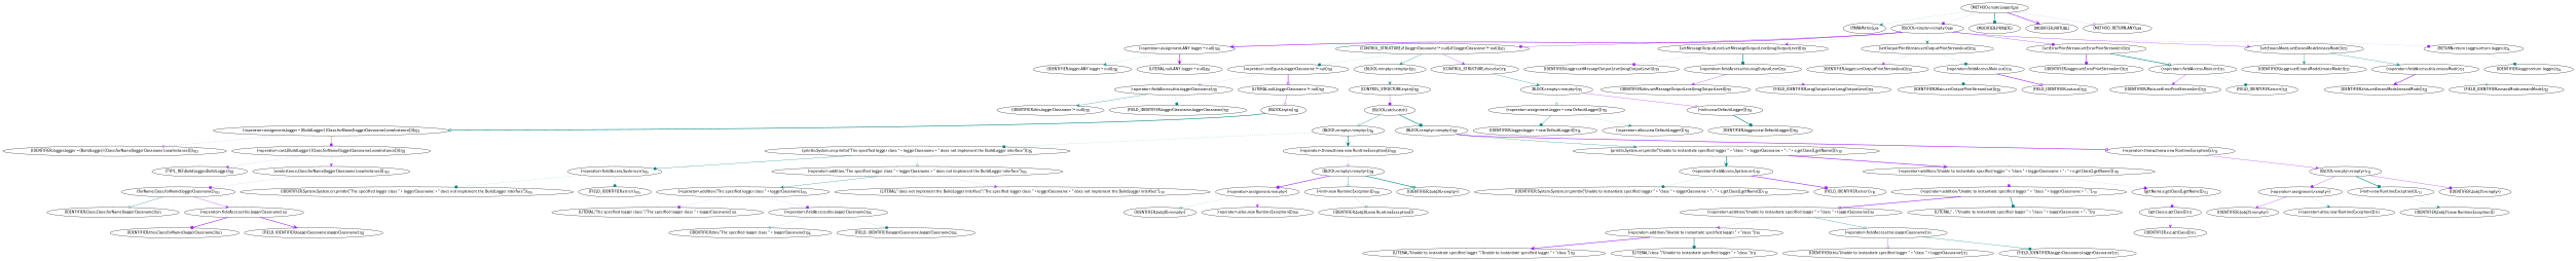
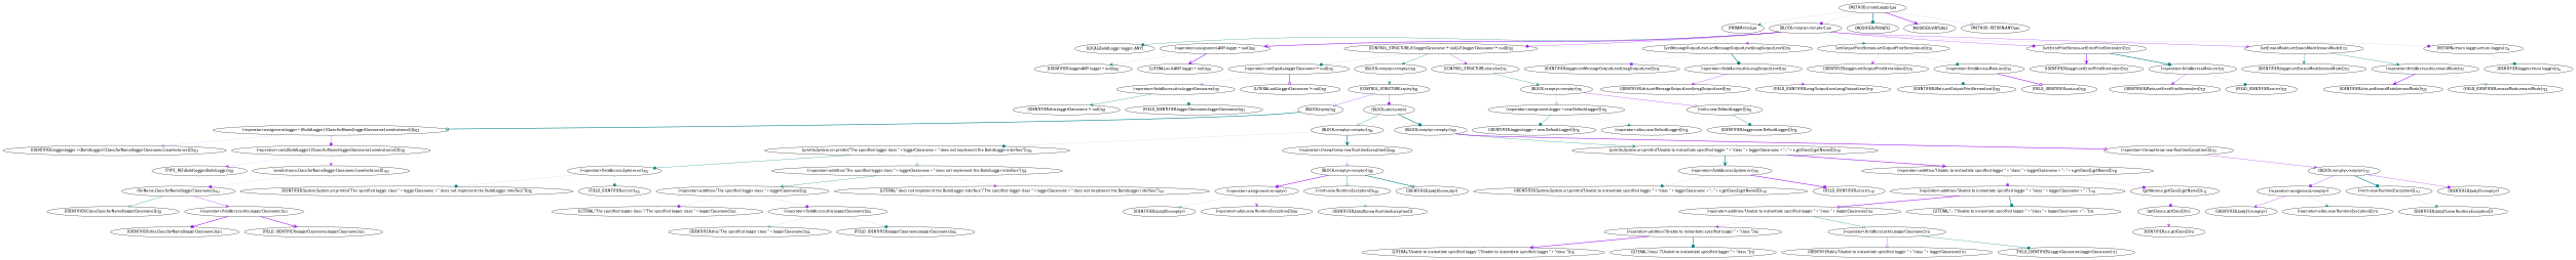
  digraph {
    fontname="Fira Sans"
    node [fontname="Fira Sans"]
    edge [arrowhead=vee color=purple fontname="Fira Sans" style=dotted]
    n1 [label=<(METHOD,createLogger)<SUB>699</SUB>>]
    n2 [label=<(PARAM,this)<SUB>699</SUB>>]
    n3 [label=<(BLOCK,&lt;empty&gt;,&lt;empty&gt;)<SUB>699</SUB>>]
    n4 [label=<(MODIFIER,PRIVATE)>]
    n5 [label=<(MODIFIER,VIRTUAL)>]
    n6 [label=<(METHOD_RETURN,ANY)<SUB>699</SUB>>]
+   n7 [label=<(LOCAL,BuildLogger logger: ANY)>]
    n8 [label=<(&lt;operator&gt;.assignment,ANY logger = null)<SUB>700</SUB>>]
    n9 [label=<(CONTROL_STRUCTURE,if (loggerClassname != null),if (loggerClassname != null))<SUB>701</SUB>>]
    n10 [label=<(setMessageOutputLevel,setMessageOutputLevel(msgOutputLevel))<SUB>719</SUB>>]
    n11 [label=<(setOutputPrintStream,setOutputPrintStream(out))<SUB>720</SUB>>]
    n12 [label=<(setErrorPrintStream,setErrorPrintStream(err))<SUB>721</SUB>>]
    n13 [label=<(setEmacsMode,setEmacsMode(emacsMode))<SUB>722</SUB>>]
    n14 [label=<(RETURN,return logger;,return logger;)<SUB>724</SUB>>]
    n15 [label=<(IDENTIFIER,logger,ANY logger = null)<SUB>700</SUB>>]
    n16 [label=<(LITERAL,null,ANY logger = null)<SUB>700</SUB>>]
    n17 [label=<(&lt;operator&gt;.notEquals,loggerClassname != null)<SUB>701</SUB>>]
    n18 [label=<(BLOCK,&lt;empty&gt;,&lt;empty&gt;)<SUB>701</SUB>>]
    n19 [label=<(CONTROL_STRUCTURE,else,else)<SUB>715</SUB>>]
    n20 [label=<(IDENTIFIER,logger,setMessageOutputLevel(msgOutputLevel))<SUB>719</SUB>>]
    n21 [label=<(&lt;operator&gt;.fieldAccess,this.msgOutputLevel)<SUB>719</SUB>>]
    n22 [label=<(IDENTIFIER,logger,setOutputPrintStream(out))<SUB>720</SUB>>]
    n23 [label=<(&lt;operator&gt;.fieldAccess,Main.out)<SUB>720</SUB>>]
    n24 [label=<(IDENTIFIER,logger,setErrorPrintStream(err))<SUB>721</SUB>>]
    n25 [label=<(&lt;operator&gt;.fieldAccess,Main.err)<SUB>721</SUB>>]
    n26 [label=<(IDENTIFIER,logger,setEmacsMode(emacsMode))<SUB>722</SUB>>]
    n27 [label=<(&lt;operator&gt;.fieldAccess,this.emacsMode)<SUB>722</SUB>>]
    n28 [label=<(IDENTIFIER,logger,return logger;)<SUB>724</SUB>>]
    n29 [label=<(&lt;operator&gt;.fieldAccess,this.loggerClassname)<SUB>701</SUB>>]
    n30 [label=<(LITERAL,null,loggerClassname != null)<SUB>701</SUB>>]
    n31 [label=<(CONTROL_STRUCTURE,try,try)<SUB>702</SUB>>]
    n32 [label=<(BLOCK,&lt;empty&gt;,&lt;empty&gt;)<SUB>715</SUB>>]
    n33 [label=<(IDENTIFIER,this,loggerClassname != null)<SUB>701</SUB>>]
    n34 [label=<(FIELD_IDENTIFIER,loggerClassname,loggerClassname)<SUB>701</SUB>>]
    n35 [label=<(BLOCK,try,try)<SUB>702</SUB>>]
    n36 [label=<(BLOCK,catch,catch)>]
    n37 [label=<(&lt;operator&gt;.assignment,logger = (BuildLogger) (Class.forName(loggerClassname).newInstance()))<SUB>703</SUB>>]
    n38 [label=<(BLOCK,&lt;empty&gt;,&lt;empty&gt;)<SUB>704</SUB>>]
    n39 [label=<(BLOCK,&lt;empty&gt;,&lt;empty&gt;)<SUB>709</SUB>>]
    n40 [label=<(IDENTIFIER,logger,logger = (BuildLogger) (Class.forName(loggerClassname).newInstance()))<SUB>703</SUB>>]
    n41 [label=<(&lt;operator&gt;.cast,(BuildLogger) (Class.forName(loggerClassname).newInstance()))<SUB>703</SUB>>]
    n42 [label=<(TYPE_REF,BuildLogger,BuildLogger)<SUB>703</SUB>>]
    n43 [label=<(newInstance,Class.forName(loggerClassname).newInstance())<SUB>703</SUB>>]
    n44 [label=<(forName,Class.forName(loggerClassname))<SUB>703</SUB>>]
    n45 [label=<(IDENTIFIER,Class,Class.forName(loggerClassname))<SUB>703</SUB>>]
    n46 [label=<(&lt;operator&gt;.fieldAccess,this.loggerClassname)<SUB>703</SUB>>]
    n47 [label=<(IDENTIFIER,this,Class.forName(loggerClassname))<SUB>703</SUB>>]
    n48 [label=<(FIELD_IDENTIFIER,loggerClassname,loggerClassname)<SUB>703</SUB>>]
    n49 [label=<(println,System.err.println(&quot;The specified logger class &quot; + loggerClassname + &quot; does not implement the BuildLogger interface&quot;))<SUB>705</SUB>>]
    n50 [label=<(&lt;operator&gt;.throw,throw new RuntimeException();)<SUB>708</SUB>>]
    n51 [label=<(println,System.err.println(&quot;Unable to instantiate specified logger &quot; + &quot;class &quot; + loggerClassname + &quot; : &quot; + e.getClass().getName()))<SUB>710</SUB>>]
    n52 [label=<(&lt;operator&gt;.throw,throw new RuntimeException();)<SUB>713</SUB>>]
    n53 [label=<(&lt;operator&gt;.fieldAccess,System.err)<SUB>705</SUB>>]
    n54 [label=<(&lt;operator&gt;.addition,&quot;The specified logger class &quot; + loggerClassname + &quot; does not implement the BuildLogger interface&quot;)<SUB>705</SUB>>]
    n55 [label=<(BLOCK,&lt;empty&gt;,&lt;empty&gt;)<SUB>708</SUB>>]
    n56 [label=<(IDENTIFIER,System,System.err.println(&quot;The specified logger class &quot; + loggerClassname + &quot; does not implement the BuildLogger interface&quot;))<SUB>705</SUB>>]
    n57 [label=<(FIELD_IDENTIFIER,err,err)<SUB>705</SUB>>]
    n58 [label=<(&lt;operator&gt;.addition,&quot;The specified logger class &quot; + loggerClassname)<SUB>705</SUB>>]
    n59 [label=<(LITERAL,&quot; does not implement the BuildLogger interface&quot;,&quot;The specified logger class &quot; + loggerClassname + &quot; does not implement the BuildLogger interface&quot;)<SUB>707</SUB>>]
    n60 [label=<(LITERAL,&quot;The specified logger class &quot;,&quot;The specified logger class &quot; + loggerClassname)<SUB>705</SUB>>]
    n61 [label=<(&lt;operator&gt;.fieldAccess,this.loggerClassname)<SUB>706</SUB>>]
    n62 [label=<(IDENTIFIER,this,&quot;The specified logger class &quot; + loggerClassname)<SUB>706</SUB>>]
    n63 [label=<(FIELD_IDENTIFIER,loggerClassname,loggerClassname)<SUB>706</SUB>>]
    n64 [label=<(&lt;operator&gt;.assignment,&lt;empty&gt;)>]
    n65 [label=<(&lt;init&gt;,new RuntimeException())<SUB>708</SUB>>]
    n66 [label=<(IDENTIFIER,$obj30,&lt;empty&gt;)>]
    n67 [label=<(IDENTIFIER,$obj30,&lt;empty&gt;)>]
    n68 [label=<(&lt;operator&gt;.alloc,new RuntimeException())<SUB>708</SUB>>]
    n69 [label=<(IDENTIFIER,$obj30,new RuntimeException())>]
    n70 [label=<(&lt;operator&gt;.fieldAccess,System.err)<SUB>710</SUB>>]
    n71 [label=<(&lt;operator&gt;.addition,&quot;Unable to instantiate specified logger &quot; + &quot;class &quot; + loggerClassname + &quot; : &quot; + e.getClass().getName())<SUB>710</SUB>>]
    n72 [label=<(BLOCK,&lt;empty&gt;,&lt;empty&gt;)<SUB>713</SUB>>]
    n73 [label=<(IDENTIFIER,System,System.err.println(&quot;Unable to instantiate specified logger &quot; + &quot;class &quot; + loggerClassname + &quot; : &quot; + e.getClass().getName()))<SUB>710</SUB>>]
    n74 [label=<(FIELD_IDENTIFIER,err,err)<SUB>710</SUB>>]
    n75 [label=<(&lt;operator&gt;.addition,&quot;Unable to instantiate specified logger &quot; + &quot;class &quot; + loggerClassname + &quot; : &quot;)<SUB>710</SUB>>]
    n76 [label=<(getName,e.getClass().getName())<SUB>712</SUB>>]
    n77 [label=<(&lt;operator&gt;.addition,&quot;Unable to instantiate specified logger &quot; + &quot;class &quot; + loggerClassname)<SUB>710</SUB>>]
    n78 [label=<(LITERAL,&quot; : &quot;,&quot;Unable to instantiate specified logger &quot; + &quot;class &quot; + loggerClassname + &quot; : &quot;)<SUB>711</SUB>>]
    n79 [label=<(getClass,e.getClass())<SUB>712</SUB>>]
    n80 [label=<(&lt;operator&gt;.addition,&quot;Unable to instantiate specified logger &quot; + &quot;class &quot;)<SUB>710</SUB>>]
    n81 [label=<(&lt;operator&gt;.fieldAccess,this.loggerClassname)<SUB>711</SUB>>]
    n82 [label=<(LITERAL,&quot;Unable to instantiate specified logger &quot;,&quot;Unable to instantiate specified logger &quot; + &quot;class &quot;)<SUB>710</SUB>>]
    n83 [label=<(LITERAL,&quot;class &quot;,&quot;Unable to instantiate specified logger &quot; + &quot;class &quot;)<SUB>711</SUB>>]
    n84 [label=<(IDENTIFIER,this,&quot;Unable to instantiate specified logger &quot; + &quot;class &quot; + loggerClassname)<SUB>711</SUB>>]
    n85 [label=<(FIELD_IDENTIFIER,loggerClassname,loggerClassname)<SUB>711</SUB>>]
    n86 [label=<(IDENTIFIER,e,e.getClass())<SUB>712</SUB>>]
    n87 [label=<(&lt;operator&gt;.assignment,&lt;empty&gt;)>]
    n88 [label=<(&lt;init&gt;,new RuntimeException())<SUB>713</SUB>>]
    n89 [label=<(IDENTIFIER,$obj31,&lt;empty&gt;)>]
    n90 [label=<(IDENTIFIER,$obj31,&lt;empty&gt;)>]
    n91 [label=<(&lt;operator&gt;.alloc,new RuntimeException())<SUB>713</SUB>>]
    n92 [label=<(IDENTIFIER,$obj31,new RuntimeException())>]
    n93 [label=<(&lt;operator&gt;.assignment,logger = new DefaultLogger())<SUB>716</SUB>>]
    n94 [label=<(&lt;init&gt;,new DefaultLogger())<SUB>716</SUB>>]
    n95 [label=<(IDENTIFIER,logger,logger = new DefaultLogger())<SUB>716</SUB>>]
    n96 [label=<(&lt;operator&gt;.alloc,new DefaultLogger())<SUB>716</SUB>>]
    n97 [label=<(IDENTIFIER,logger,new DefaultLogger())<SUB>716</SUB>>]
    n98 [label=<(IDENTIFIER,this,setMessageOutputLevel(msgOutputLevel))<SUB>719</SUB>>]
    n99 [label=<(FIELD_IDENTIFIER,msgOutputLevel,msgOutputLevel)<SUB>719</SUB>>]
    n100 [label=<(IDENTIFIER,Main,setOutputPrintStream(out))<SUB>720</SUB>>]
    n101 [label=<(FIELD_IDENTIFIER,out,out)<SUB>720</SUB>>]
    n102 [label=<(IDENTIFIER,Main,setErrorPrintStream(err))<SUB>721</SUB>>]
    n103 [label=<(FIELD_IDENTIFIER,err,err)<SUB>721</SUB>>]
    n104 [label=<(IDENTIFIER,this,setEmacsMode(emacsMode))<SUB>722</SUB>>]
    n105 [label=<(FIELD_IDENTIFIER,emacsMode,emacsMode)<SUB>722</SUB>>]
    n1 -> n2 [color=teal]
    n1 -> n3 [arrowhead=box]
    n1 -> n4 [arrowhead=box color=teal style=bold]
    n1 -> n5 [style=bold]
    n1 -> n6 [arrowhead=odot]
+   n3 -> n7 [arrowhead=box color=teal style=solid]
    n3 -> n8 [style=bold]
    n3 -> n9 [arrowhead=box style=solid]
    n3 -> n10
    n3 -> n11 [color=teal]
    n3 -> n12 [arrowhead=box style=solid]
    n3 -> n13 [style=solid]
    n3 -> n14 [arrowhead=box]
    n8 -> n15 [color=teal]
    n8 -> n16 [style=bold]
    n9 -> n17 [arrowhead=box color=teal]
    n9 -> n18 [color=teal style=solid]
    n9 -> n19 [style=solid]
    n10 -> n20 [arrowhead=box]
    n10 -> n21 [arrowhead=box color=teal style=bold]
    n11 -> n22
    n11 -> n23 [arrowhead=box color=teal]
-   n12 -> n24 [arrowhead=box style=bold]
-   n12 -> n25 [arrowhead=odot color=teal style=bold]
+   n12 -> n24 [style=bold]
+   n12 -> n25 [arrowhead=box color=teal style=bold]
    n13 -> n26 [color=teal style=solid]
    n13 -> n27 [color=teal style=solid]
    n14 -> n28 [arrowhead=box color=teal]
    n17 -> n29 [arrowhead=odot]
    n17 -> n30 [arrowhead=odot style=bold]
    n18 -> n31 [color=teal]
    n19 -> n32 [color=teal style=solid]
    n21 -> n98 [style=solid]
    n21 -> n99
    n23 -> n100 [arrowhead=box color=teal]
    n23 -> n101 [arrowhead=odot style=bold]
    n25 -> n102 [style=solid]
    n25 -> n103 [arrowhead=box color=teal]
    n27 -> n104 [style=bold]
    n27 -> n105 [arrowhead=odot color=teal]
    n29 -> n33 [color=teal style=solid]
    n29 -> n34 [arrowhead=box color=teal]
-   n30 -> n35 [arrowhead=odot style=solid]
+   n31 -> n35 [arrowhead=odot style=solid]
    n31 -> n36 [arrowhead=box style=solid]
    n32 -> n93 [arrowhead=odot color=teal]
    n32 -> n94 [arrowhead=odot style=solid]
    n35 -> n37 [arrowhead=odot color=teal style=bold]
    n36 -> n38 [arrowhead=odot color=teal style=solid]
    n36 -> n39 [arrowhead=box color=teal style=bold]
    n37 -> n40 [arrowhead=odot]
    n37 -> n41 [arrowhead=box style=solid]
    n38 -> n49 [arrowhead=box color=teal]
    n38 -> n50 [color=teal style=bold]
    n39 -> n51 [color=teal style=solid]
    n39 -> n52 [arrowhead=odot style=bold]
    n41 -> n42
    n41 -> n43
    n43 -> n44 [arrowhead=box]
    n44 -> n45 [arrowhead=odot color=teal style=solid]
    n44 -> n46 [style=solid]
    n46 -> n47 [arrowhead=box style=bold]
    n46 -> n48 [style=bold]
    n49 -> n53 [arrowhead=box color=teal style=solid]
    n49 -> n54 [arrowhead=odot color=teal]
    n50 -> n55 [arrowhead=odot]
    n51 -> n70 [color=teal style=bold]
    n51 -> n71 [style=bold]
    n52 -> n72 [style=solid]
    n53 -> n56 [arrowhead=box color=teal]
    n53 -> n57 [arrowhead=box color=teal]
    n54 -> n58 [color=teal style=solid]
    n54 -> n59
    n55 -> n64 [arrowhead=box style=bold]
    n55 -> n65 [arrowhead=odot color=teal style=solid]
    n55 -> n66 [arrowhead=odot color=teal style=bold]
    n58 -> n60 [arrowhead=box]
    n58 -> n61 [arrowhead=box]
    n61 -> n62 [arrowhead=odot color=teal]
    n61 -> n63 [arrowhead=box color=teal]
    n64 -> n67 [arrowhead=odot color=teal]
    n64 -> n68
    n65 -> n69 [arrowhead=odot color=teal]
    n70 -> n73 [arrowhead=box color=teal]
    n70 -> n74 [arrowhead=box style=bold]
    n71 -> n75 [arrowhead=box]
    n71 -> n76 [arrowhead=box]
    n72 -> n87 [arrowhead=box style=solid]
    n72 -> n88 [arrowhead=box color=teal style=bold]
    n72 -> n89 [arrowhead=box style=solid]
    n75 -> n77 [arrowhead=odot style=bold]
    n75 -> n78 [arrowhead=box color=teal style=bold]
    n76 -> n79 [arrowhead=box]
    n77 -> n80
    n77 -> n81 [arrowhead=odot color=teal style=solid]
    n79 -> n86
    n80 -> n82 [style=bold]
    n80 -> n83 [arrowhead=box color=teal style=bold]
    n81 -> n84 [arrowhead=odot style=solid]
    n81 -> n85 [arrowhead=box color=teal style=solid]
    n87 -> n90 [style=solid]
    n87 -> n91 [color=teal]
    n88 -> n92 [color=teal]
    n93 -> n95 [arrowhead=box color=teal style=solid]
    n93 -> n96 [color=teal]
-   n94 -> n97 [arrowhead=box color=teal style=bold]
+   n94 -> n97 [arrowhead=box color=teal style=solid]
  }
